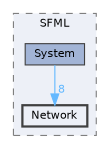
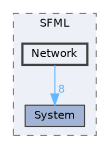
  digraph {
    compound=true
    node [color=grey25 fontname=Helvetica fontsize=10 shape=box]
    n1 [fillcolor="#a2b4d6" height=0.2 label=System style=filled width=0.4]
    n2 [fillcolor="#edf0f7" height=0.2 label=Network style="filled,bold" width=0.4]
    subgraph cluster_1 {
      bgcolor="#edf0f7"
      fontname=Helvetica
      fontsize=10
      label=SFML
      pencolor=grey50
      style="filled,dashed"
      n1
      n2
    }
-   n1 -> n2 [color=steelblue1 fontcolor=steelblue1 fontname=Helvetica fontsize=10 headlabel=8 labeldistance=1.5 labelfontname=Helvetica labelfontsize=10]
+   n2 -> n1 [color=steelblue1 fontcolor=steelblue1 fontname=Helvetica fontsize=10 headlabel=8 labeldistance=1.5 labelfontname=Helvetica labelfontsize=10]
  }
